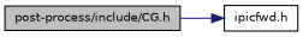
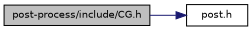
  digraph {
    rankdir=LR
    fontname="DejaVu Sans"
    node [color=black fontname="DejaVu Sans" fontsize=10 shape=record style=filled]
    n1 [fillcolor=grey75 fontcolor=black height=0.2 label="post-process/include/CG.h" width=0.4]
-   n2 [fillcolor=white height=0.2 label="ipicfwd.h" width=0.4]
+   n2 [fillcolor=white height=0.2 label="post.h" width=0.4]
    n1 -> n2 [color=midnightblue fontname="DejaVu Sans" fontsize=10 labelfontname=Helvetica labelfontsize=10 style=solid]
  }
